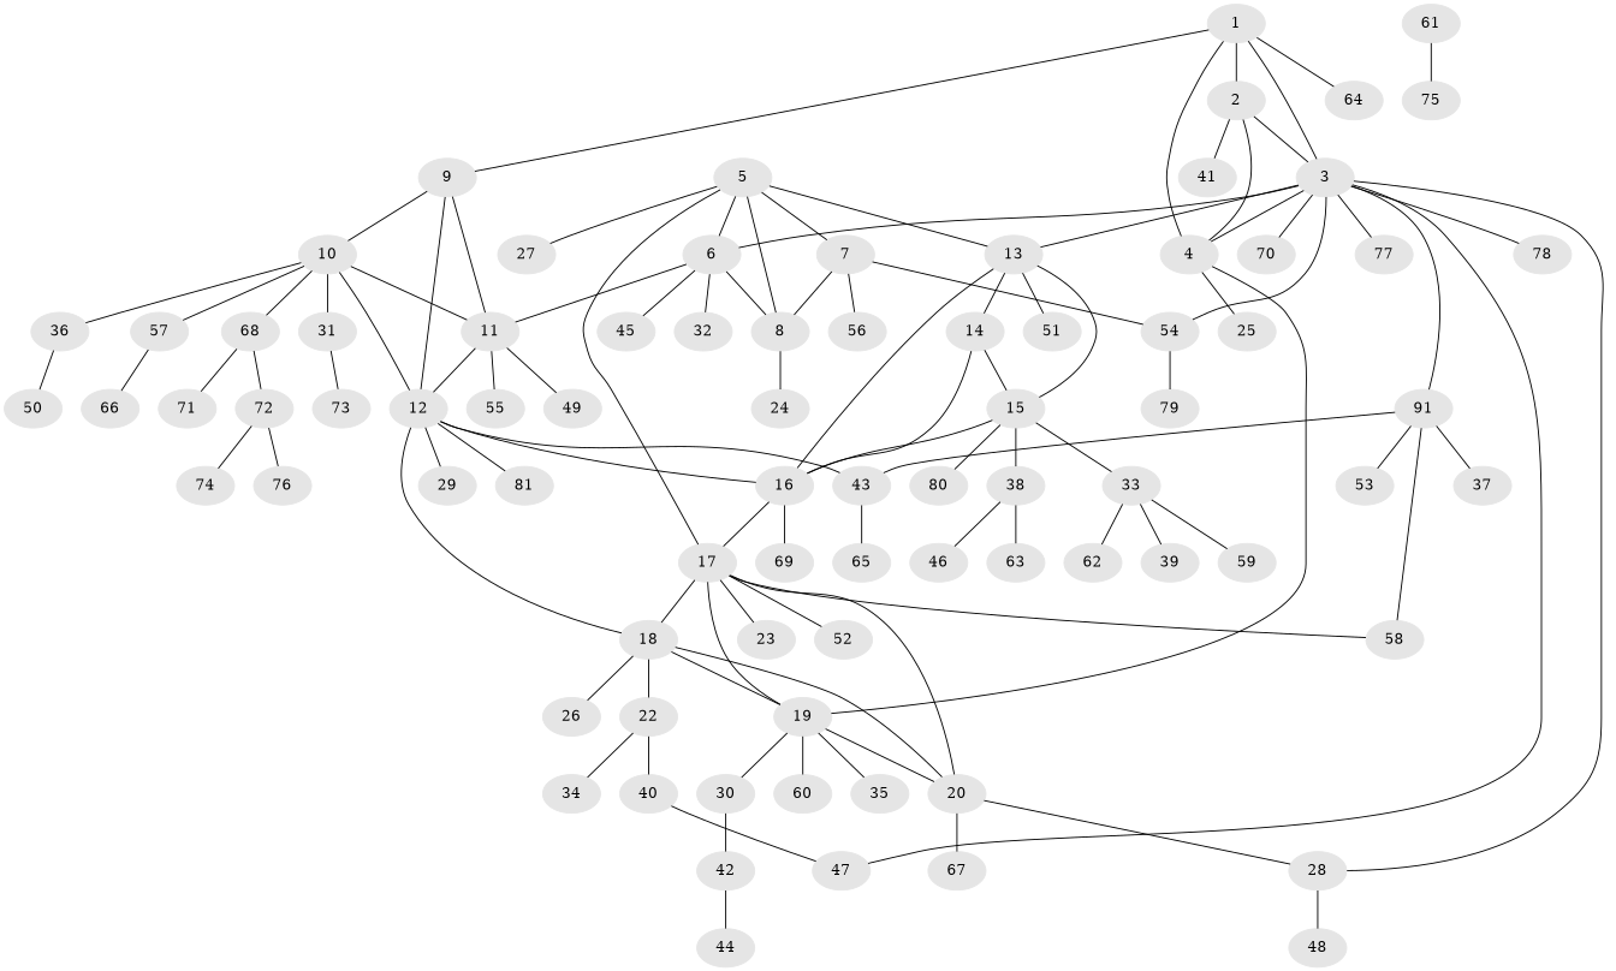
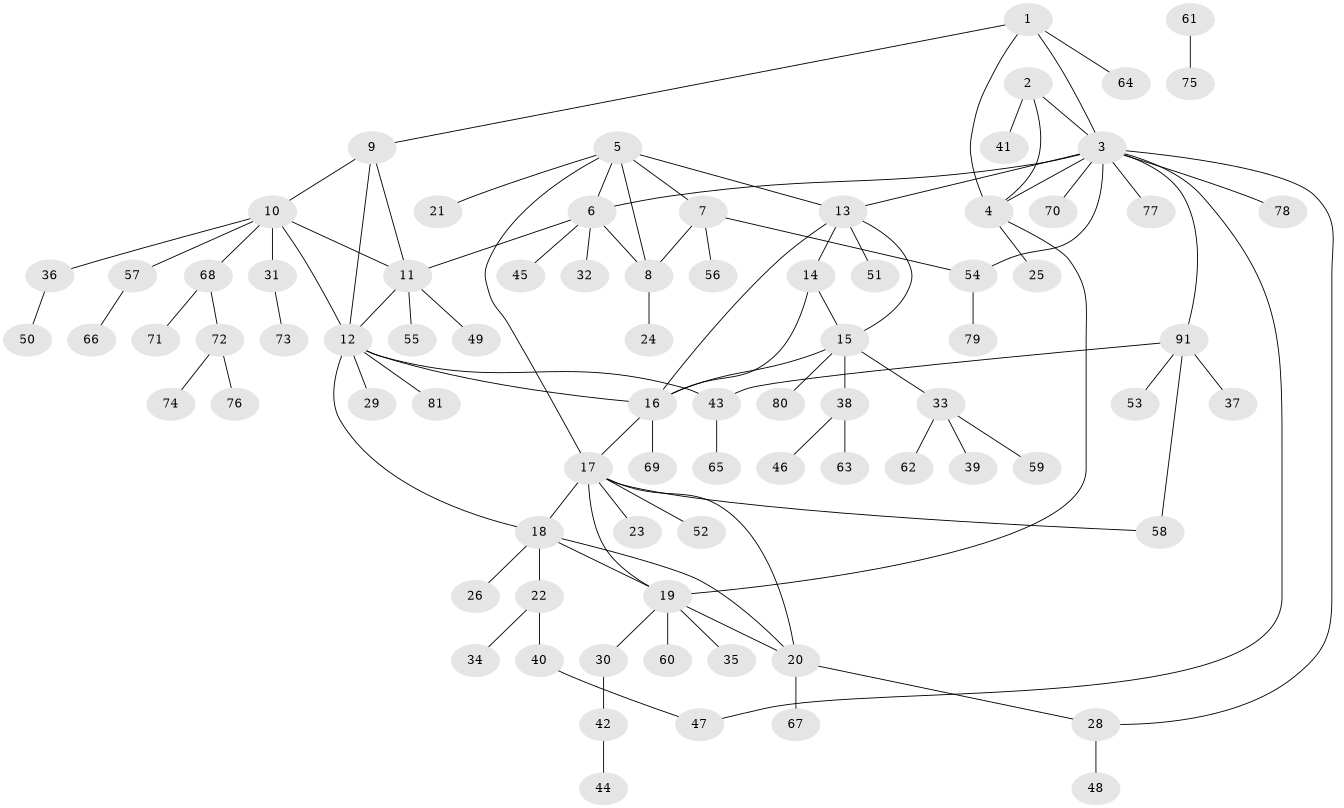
  graph {
    node [color=gray90 style=filled]
    1
    2
    3
    4
    9
    64
    41
    6
    13
    n10 [label=91]
    28
    47
    54
    70
    77
    78
    19
    25
    11
    10
    12
    8
    32
    45
    16
    14
    15
    51
    43
    58
    37
    53
    48
    79
    20
    30
    35
    60
    61
    75
    5
    7
    17
-   27
+   27 [label=21]
    56
    24
    18
    23
    52
    49
    55
    31
    36
    57
    68
    29
    81
    73
    50
    66
    71
    72
    69
    22
    26
    65
    33
    38
    80
    39
    59
    62
    46
    63
    67
    34
    40
    42
    44
    74
    76
-   1 -- 2
    1 -- 3
    1 -- 4
    1 -- 9
    1 -- 64
    2 -- 3
    2 -- 4
    2 -- 41
    3 -- 4
    3 -- 6
    3 -- 13
    3 -- n10
    3 -- 28
    3 -- 47
    3 -- 54
    3 -- 70
    3 -- 77
    3 -- 78
    4 -- 19
    4 -- 25
    9 -- 11
    9 -- 10
    9 -- 12
    6 -- 11
    6 -- 8
    6 -- 32
    6 -- 45
    13 -- 16
    13 -- 14
    13 -- 15
    13 -- 51
    n10 -- 43
    n10 -- 58
    n10 -- 37
    n10 -- 53
    28 -- 48
    54 -- 79
    19 -- 20
    19 -- 30
    19 -- 35
    19 -- 60
    11 -- 12
    11 -- 49
    11 -- 55
    10 -- 11
    10 -- 12
    10 -- 31
    10 -- 36
    10 -- 57
    10 -- 68
    12 -- 16
    12 -- 43
    12 -- 18
    12 -- 29
    12 -- 81
    8 -- 24
    16 -- 17
    16 -- 69
    14 -- 16
    14 -- 15
    15 -- 16
    15 -- 33
    15 -- 38
    15 -- 80
    43 -- 65
    20 -- 28
    20 -- 67
    30 -- 42
    61 -- 75
    5 -- 6
    5 -- 13
    5 -- 8
    5 -- 7
    5 -- 17
    5 -- 27
    7 -- 54
    7 -- 8
    7 -- 56
    17 -- 19
    17 -- 58
    17 -- 20
    17 -- 18
    17 -- 23
    17 -- 52
    18 -- 19
    18 -- 20
    18 -- 22
    18 -- 26
    31 -- 73
    36 -- 50
    57 -- 66
    68 -- 71
    68 -- 72
    72 -- 74
    72 -- 76
    22 -- 34
    22 -- 40
    33 -- 39
    33 -- 59
    33 -- 62
    38 -- 46
    38 -- 63
    40 -- 47
    42 -- 44
  }
